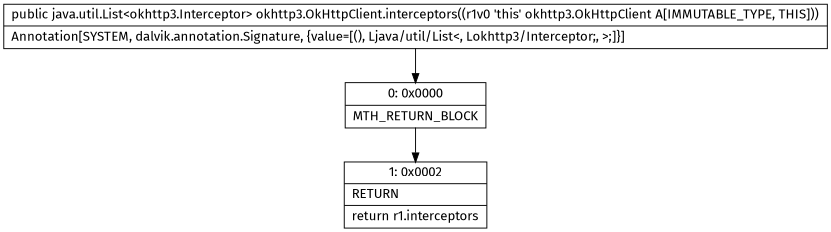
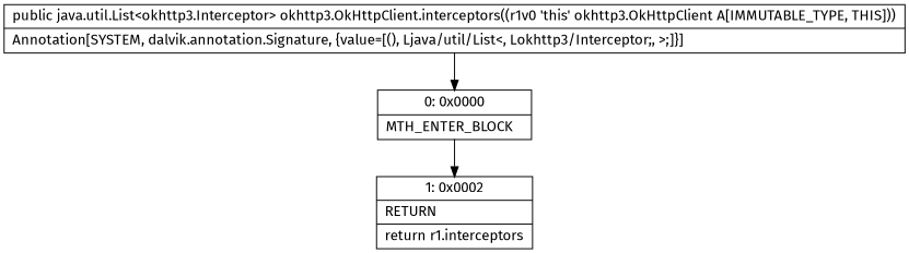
  digraph {
    fontname="Fira Sans"
    node [shape=record fontname="Fira Sans"]
    edge [fontname="Fira Sans"]
-   n1 [label="{0\:\ 0x0000|MTH_RETURN_BLOCK\l}"]
+   n1 [label="{0\:\ 0x0000|MTH_ENTER_BLOCK\l}"]
    n2 [label="{1\:\ 0x0002|RETURN\l|return r1.interceptors\l}"]
    n3 [label="{public java.util.List\<okhttp3.Interceptor\> okhttp3.OkHttpClient.interceptors((r1v0 'this' okhttp3.OkHttpClient A[IMMUTABLE_TYPE, THIS]))  | Annotation[SYSTEM, dalvik.annotation.Signature, \{value=[(), Ljava\/util\/List\<, Lokhttp3\/Interceptor;, \>;]\}]\l}"]
    n1 -> n2
    n3 -> n1
  }
